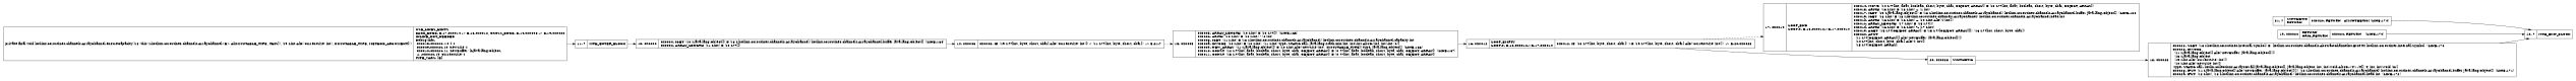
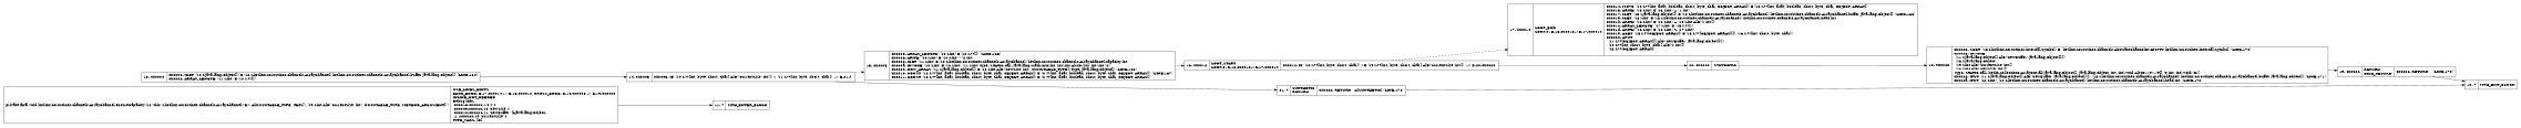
  digraph {
    fontname="DejaVu Serif"
    rankdir=LR
    node [fontname="DejaVu Serif" shape=record]
    edge [fontname="DejaVu Serif"]
    n1 [label="{11\:\ ?|MTH_ENTER_BLOCK\l}"]
    n2 [label="{13\:\ 0x0000|0x0000: IGET  (r0 I:java.lang.Object[]) = (r8 I:kotlinx.coroutines.channels.ArrayChannel) kotlinx.coroutines.channels.ArrayChannel.buffer java.lang.Object[]  (LINE:164)\l0x0002: ARRAY_LENGTH  (r1 I:int) = (r0 I:??[]) \l}"]
    n3 [label="{14\:\ 0x0003|0x0003: IF  (r9 I:??[int, byte, short, char] A[D('currentSize' int)]) \< (r1 I:??[int, byte, short, char])  \-\> B:21:? \l}"]
    n4 [label="{15\:\ 0x0005|0x0005: ARRAY_LENGTH  (r0 I:int) = (r0 I:??[])  (LINE:165)\l0x0006: ARITH  (r0 I:int) = (r0 I:int) * (2 int) \l0x0008: IGET  (r1 I:int) = (r8 I:kotlinx.coroutines.channels.ArrayChannel) kotlinx.coroutines.channels.ArrayChannel.capacity int \l0x000a: INVOKE  (r0 I:int) = (r0 I:int), (r1 I:int) type: STATIC call: java.lang.Math.min(int, int):int A[MD:(int, int):int (c)]\l0x000e: NEW_ARRAY  (r1 I:java.lang.Object[]) = (r0 I:int A[D('newSize' int), IMMUTABLE_TYPE]) type: java.lang.Object[]  (LINE:166)\l0x0010: CONST  (r2 I:??[int, float, boolean, short, byte, char, OBJECT, ARRAY]) = (0 ??[int, float, boolean, short, byte, char, OBJECT, ARRAY])  (LINE:167)\l0x0011: CONST  (r3 I:??[int, float, boolean, short, byte, char, OBJECT, ARRAY]) = (0 ??[int, float, boolean, short, byte, char, OBJECT, ARRAY]) \l}"]
    n5 [label="{21\:\ ?|SYNTHETIC\lRETURN\l|0x002c: RETURN   A[SYNTHETIC] (LINE:174)\l}"]
-   n6 [label="{16\:\ 0x0012|LOOP_EMPTY\lLOOP:0: B:16:0x0012\-\>B:17:0x0014\l|0x0012: IF  (r3 I:??[int, byte, short, char]) \>= (r9 I:??[int, byte, short, char] A[D('currentSize' int)])  \-\> B:20:0x0023 \l}"]
+   n6 [label="{16\:\ 0x0012|LOOP_START\lLOOP:0: B:16:0x0012\-\>B:17:0x0014\l|0x0012: IF  (r3 I:??[int, byte, short, char]) \>= (r9 I:??[int, byte, short, char] A[D('currentSize' int)])  \-\> B:20:0x0023 \l}"]
    n7 [label="{12\:\ ?|MTH_EXIT_BLOCK\l}"]
    n8 [label="{17\:\ 0x0014|LOOP_END\lLOOP:0: B:16:0x0012\-\>B:17:0x0014\l|0x0014: MOVE  (r4 I:??[int, float, boolean, short, byte, char, OBJECT, ARRAY]) = (r3 I:??[int, float, boolean, short, byte, char, OBJECT, ARRAY]) \l0x0015: ARITH  (r3 I:int) = (r3 I:int) + (1 int) \l0x0017: IGET  (r5 I:java.lang.Object[]) = (r8 I:kotlinx.coroutines.channels.ArrayChannel) kotlinx.coroutines.channels.ArrayChannel.buffer java.lang.Object[]  (LINE:168)\l0x0019: IGET  (r6 I:int) = (r8 I:kotlinx.coroutines.channels.ArrayChannel) kotlinx.coroutines.channels.ArrayChannel.head int \l0x001b: ARITH  (r6 I:int) = (r6 I:int) + (r4 I:int A[D('i' int)]) \l0x001c: ARRAY_LENGTH  (r7 I:int) = (r5 I:??[]) \l0x001d: ARITH  (r6 I:int) = (r6 I:int) % (r7 I:int) \l0x001e: AGET  (r5 I:??[OBJECT, ARRAY]) = (r5 I:??[OBJECT, ARRAY][]), (r6 I:??[int, short, byte, char]) \l0x0020: APUT  \l  (r1 I:??[OBJECT, ARRAY][] A[D('newBuffer' java.lang.Object[])])\l  (r4 I:??[int, short, byte, char] A[D('i' int)])\l  (r5 I:??[OBJECT, ARRAY])\l \l}"]
    n9 [label="{20\:\ 0x0023|SYNTHETIC\l}"]
    n10 [label="{18\:\ 0x0023|0x0023: SGET  (r3 I:kotlinx.coroutines.internal.Symbol) =  kotlinx.coroutines.channels.AbstractChannelKt.EMPTY kotlinx.coroutines.internal.Symbol  (LINE:170)\l0x0025: INVOKE  \l  (r1 I:java.lang.Object[] A[D('newBuffer' java.lang.Object[])])\l  (r3 I:java.lang.Object)\l  (r9 I:int A[D('currentSize' int)])\l  (r0 I:int A[D('newSize' int)])\l type: STATIC call: kotlin.collections.ArraysKt.fill(java.lang.Object[], java.lang.Object, int, int):void A[MD:\<T\>:(T[], T, int, int):void (m)]\l0x0028: IPUT  (r1 I:java.lang.Object[] A[D('newBuffer' java.lang.Object[])]), (r8 I:kotlinx.coroutines.channels.ArrayChannel) kotlinx.coroutines.channels.ArrayChannel.buffer java.lang.Object[]  (LINE:171)\l0x002a: IPUT  (r2 I:int), (r8 I:kotlinx.coroutines.channels.ArrayChannel) kotlinx.coroutines.channels.ArrayChannel.head int  (LINE:172)\l}"]
    n11 [label="{19\:\ 0x002c|RETURN\lORIG_RETURN\l|0x002c: RETURN    (LINE:174)\l}"]
    n12 [label="{private final void kotlinx.coroutines.channels.ArrayChannel.ensureCapacity((r8 'this' I:kotlinx.coroutines.channels.ArrayChannel\<E\> A[IMMUTABLE_TYPE, THIS]), (r9 I:int A[D('currentSize' int), IMMUTABLE_TYPE, METHOD_ARGUMENT]))  | USE_LINES_HINTS\lBACK_EDGE: B:17:0x0014 \-\> B:16:0x0012, CROSS_EDGE: B:14:0x0003 \-\> B:19:0x002c\lINLINE_NOT_NEEDED\lDebug Info:\l  0x0015\-0x0023: r4 'i' I\l  0x000e\-0x002c: r0 'newSize' I\l  0x0010\-0x002c: r1 'newBuffer' [Ljava\/lang\/Object;\l  \-1 \-0x002c: r9 'currentSize' I\lTYPE_VARS: [E]\l}"]
-   n1 -> n2
    n2 -> n3
    n3 -> n4 [style=dashed]
+   n3 -> n5
    n4 -> n6
    n5 -> n7
    n6 -> n8 [style=dashed]
    n6 -> n9
    n9 -> n10
-   n10 -> n7
+   n10 -> n11
    n11 -> n7
    n12 -> n1
  }
